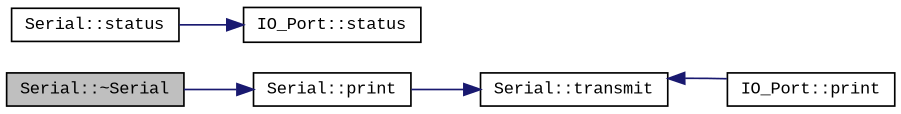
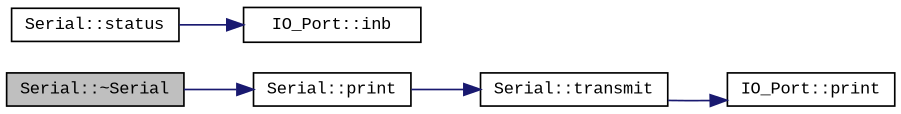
  digraph {
    fontname="Liberation Mono"
    rankdir=LR
    node [color=black fontname="Liberation Mono" fontsize=10 shape=record]
    edge [color=midnightblue fontname="Liberation Mono" fontsize=10 labelfontname=Helvetica labelfontsize=10 style=solid]
    n1 [fillcolor=grey75 fontcolor=black height=0.2 label="Serial::~Serial" style=filled width=0.4]
    n2 [height=0.2 label="Serial::print" width=0.4]
    n3 [height=0.2 label="Serial::transmit" width=0.4]
    n4 [height=0.2 label="IO_Port::print" width=0.4]
    n5 [height=0.2 label="Serial::status" width=0.4]
-   n6 [height=0.2 label="IO_Port::status" width=0.4]
+   n6 [height=0.2 label="IO_Port::inb" width=0.4]
    n1 -> n2
    n2 -> n3
-   n4 -> n3
+   n3 -> n4
    n5 -> n6
  }
